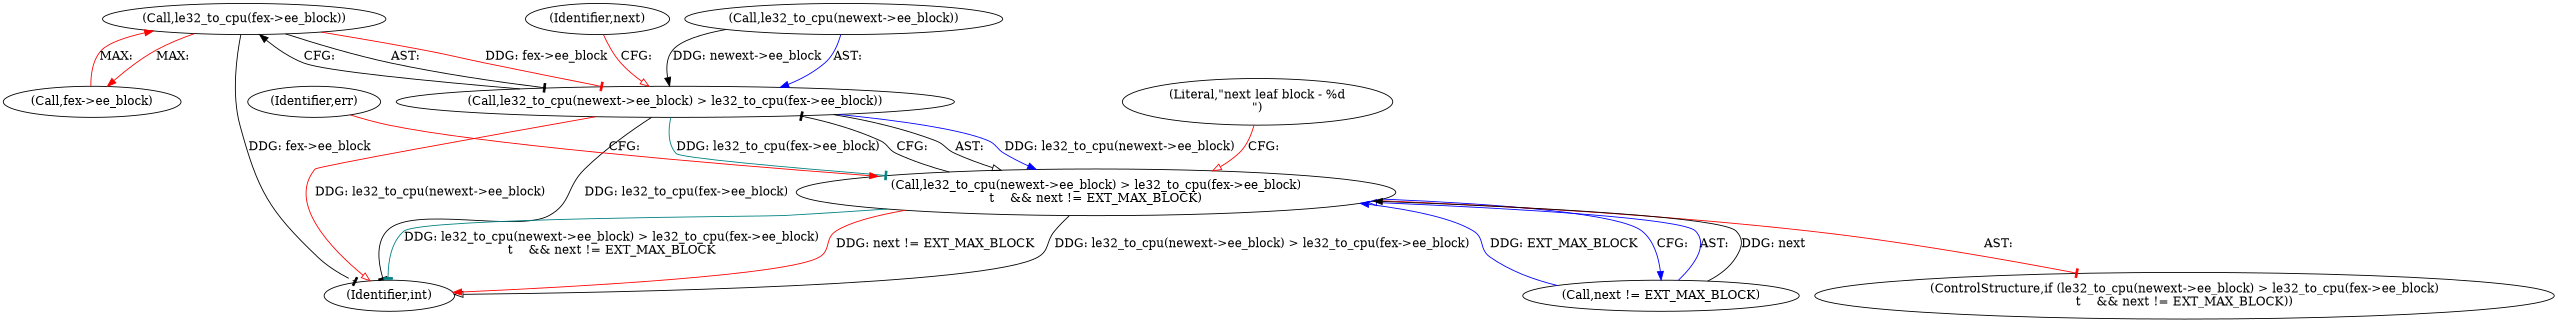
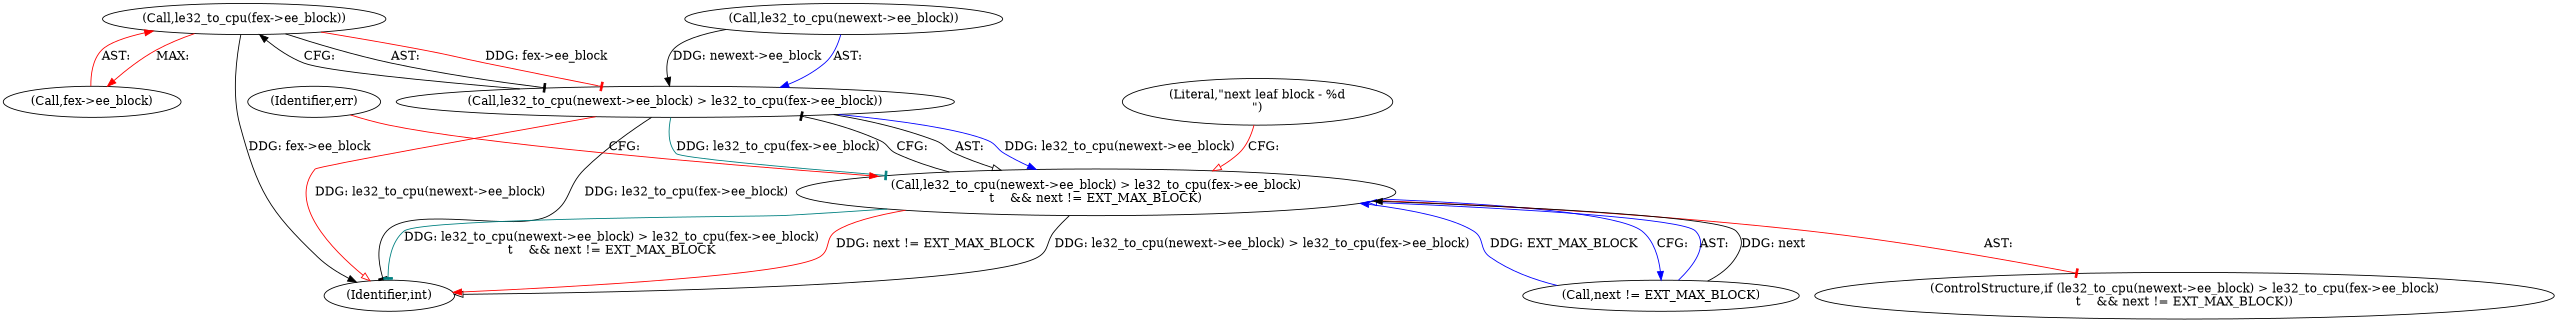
  digraph {
    edge [arrowhead=normal color=black]
    n1 [label="(Call,le32_to_cpu(fex->ee_block))"]
    n2 [label="(Call,le32_to_cpu(newext->ee_block) > le32_to_cpu(fex->ee_block))"]
    n3 [label="(Identifier,int)"]
    n4 [label="(Call,fex->ee_block)"]
    n5 [label="(Call,le32_to_cpu(newext->ee_block) > le32_to_cpu(fex->ee_block)\n\t    && next != EXT_MAX_BLOCK)"]
    n6 [label="(Call,next != EXT_MAX_BLOCK)"]
    n7 [label="(ControlStructure,if (le32_to_cpu(newext->ee_block) > le32_to_cpu(fex->ee_block)\n\t    && next != EXT_MAX_BLOCK))"]
    n8 [label="(Identifier,err)"]
-   n9 [label="(Identifier,next)"]
    n10 [label="(Call,le32_to_cpu(newext->ee_block))"]
    n11 [label="(Literal,\"next leaf block - %d\n\")"]
    n1 -> n2 [arrowhead=tee label="AST: "]
    n1 -> n2 [arrowhead=tee color=red label="DDG: fex->ee_block"]
-   n1 -> n3 [arrowhead=tee label="DDG: fex->ee_block"]
+   n1 -> n3 [label="DDG: fex->ee_block"]
    n1 -> n4 [color=red label="MAX: "]
    n2 -> n1 [label="CFG: "]
    n2 -> n3 [arrowhead=tee label="DDG: le32_to_cpu(fex->ee_block)"]
    n2 -> n3 [arrowhead=onormal color=red label="DDG: le32_to_cpu(newext->ee_block)"]
    n2 -> n5 [arrowhead=onormal label="AST: "]
    n2 -> n5 [color=blue label="DDG: le32_to_cpu(newext->ee_block)"]
    n2 -> n5 [arrowhead=tee color=teal label="DDG: le32_to_cpu(fex->ee_block)"]
-   n4 -> n1 [color=red label="MAX: "]
+   n4 -> n1 [color=red label="AST: "]
    n5 -> n2 [arrowhead=tee label="CFG: "]
    n5 -> n3 [arrowhead=onormal label="DDG: le32_to_cpu(newext->ee_block) > le32_to_cpu(fex->ee_block)"]
    n5 -> n3 [arrowhead=tee color=teal label="DDG: le32_to_cpu(newext->ee_block) > le32_to_cpu(fex->ee_block)\n\t    && next != EXT_MAX_BLOCK"]
    n5 -> n3 [color=red label="DDG: next != EXT_MAX_BLOCK"]
    n5 -> n6 [color=blue label="CFG: "]
    n5 -> n7 [arrowhead=tee color=red label="AST: "]
    n6 -> n5 [arrowhead=onormal color=blue label="AST: "]
    n6 -> n5 [label="DDG: next"]
    n6 -> n5 [color=blue label="DDG: EXT_MAX_BLOCK"]
    n8 -> n5 [color=red label="CFG: "]
-   n9 -> n2 [arrowhead=onormal color=red label="CFG: "]
    n10 -> n2 [color=blue label="AST: "]
    n10 -> n2 [label="DDG: newext->ee_block"]
    n11 -> n5 [arrowhead=onormal color=red label="CFG: "]
  }
